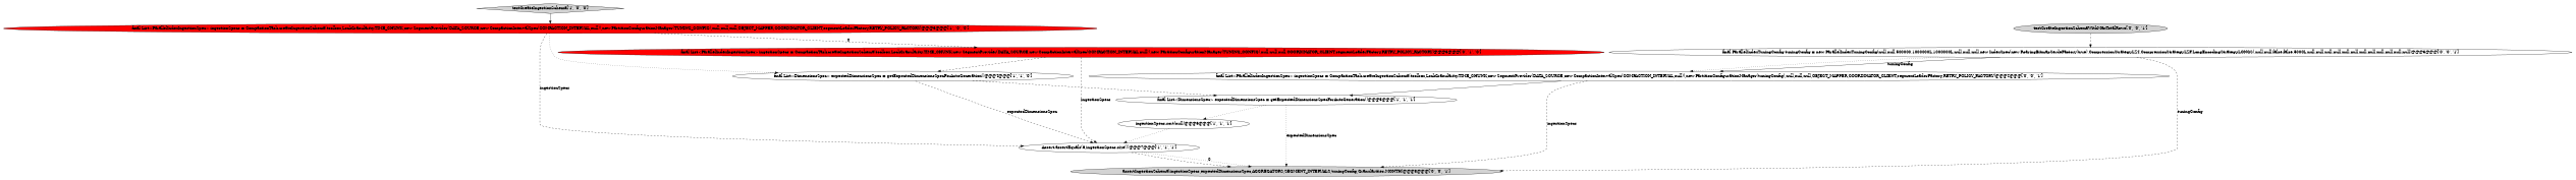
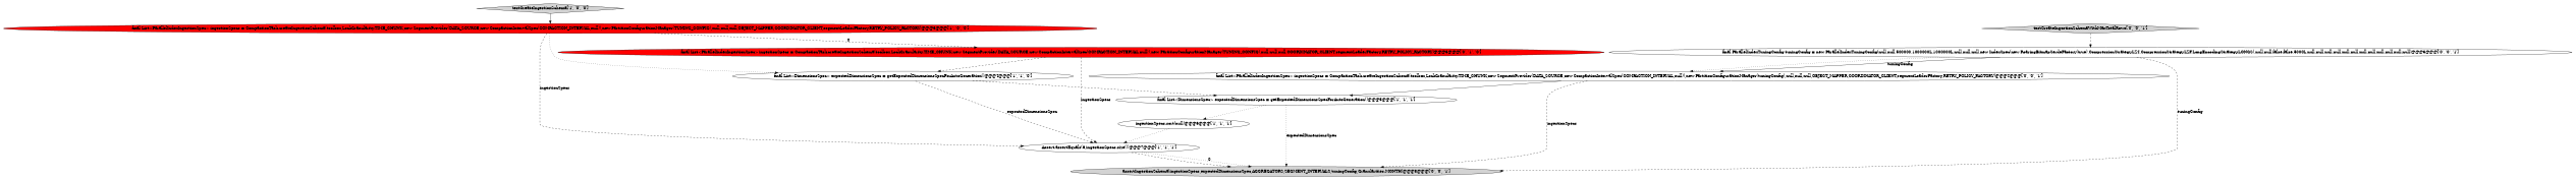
  digraph {
    node [fillcolor=white shape=ellipse style=filled]
    edge [style=dashed]
    n1 [fillcolor=red label="final List<ParallelIndexIngestionSpec> ingestionSpecs = CompactionTask.createIngestionSchema(toolbox,LockGranularity.TIME_CHUNK,new SegmentProvider(DATA_SOURCE,new CompactionIntervalSpec(COMPACTION_INTERVAL,null)),new PartitionConfigurationManager(TUNING_CONFIG),null,null,null,COORDINATOR_CLIENT,segmentLoaderFactory,RETRY_POLICY_FACTORY)@@@3@@@['0', '1', '0']"]
    n2 [label="final List<DimensionsSpec> expectedDimensionsSpec = getExpectedDimensionsSpecForAutoGeneration()@@@4@@@['1', '1', '0']"]
    n3 [label="Assert.assertEquals(6,ingestionSpecs.size())@@@7@@@['1', '1', '1']"]
    n4 [fillcolor=lightgray label="assertIngestionSchema(ingestionSpecs,expectedDimensionsSpec,AGGREGATORS,SEGMENT_INTERVALS,tuningConfig,Granularities.MONTH)@@@8@@@['0', '0', '1']"]
    n5 [label="final ParallelIndexTuningConfig tuningConfig = new ParallelIndexTuningConfig(null,null,500000,1000000L,1000000L,null,null,null,new IndexSpec(new RoaringBitmapSerdeFactory(true),CompressionStrategy.LZ4,CompressionStrategy.LZF,LongEncodingStrategy.LONGS),null,null,false,false,5000L,null,null,null,null,null,null,null,null,null,null,null,null)@@@3@@@['0', '0', '1']"]
    n6 [label="final List<ParallelIndexIngestionSpec> ingestionSpecs = CompactionTask.createIngestionSchema(toolbox,LockGranularity.TIME_CHUNK,new SegmentProvider(DATA_SOURCE,new CompactionIntervalSpec(COMPACTION_INTERVAL,null)),new PartitionConfigurationManager(tuningConfig),null,null,null,OBJECT_MAPPER,COORDINATOR_CLIENT,segmentLoaderFactory,RETRY_POLICY_FACTORY)@@@4@@@['0', '0', '1']"]
    n7 [label="final List<DimensionsSpec> expectedDimensionsSpec = getExpectedDimensionsSpecForAutoGeneration()@@@5@@@['1', '1', '1']"]
    n8 [fillcolor=red label="final List<ParallelIndexIngestionSpec> ingestionSpecs = CompactionTask.createIngestionSchema(toolbox,LockGranularity.TIME_CHUNK,new SegmentProvider(DATA_SOURCE,new CompactionIntervalSpec(COMPACTION_INTERVAL,null)),new PartitionConfigurationManager(TUNING_CONFIG),null,null,null,OBJECT_MAPPER,COORDINATOR_CLIENT,segmentLoaderFactory,RETRY_POLICY_FACTORY)@@@3@@@['1', '0', '0']"]
-   n9 [fillcolor=lightgray label="testCreateIngestionSchemaWithMaxTotalRows['0', '0', '1']"]
+   n9 [fillcolor=lightgray label="testCreateIngestionSchemaWithMaxTotalRows['0', '0', '1']" shape=diamond]
    n10 [label="ingestionSpecs.sort(null)@@@6@@@['1', '1', '1']"]
    n11 [fillcolor=lightgray label="testCreateIngestionSchema['1', '0', '0']" shape=diamond]
    n1 -> n2
    n1 -> n3 [label=ingestionSpecs]
    n2 -> n3 [label=expectedDimensionsSpec]
    n2 -> n7
    n3 -> n4 [label=0 style=dotted]
    n3 -> n4
    n5 -> n4 [label=tuningConfig]
    n5 -> n6 [label=tuningConfig style=solid]
    n5 -> n6 [style=dotted]
    n6 -> n4 [label=ingestionSpecs]
    n6 -> n7 [style=solid]
    n7 -> n4 [label=expectedDimensionsSpec style=dotted]
    n7 -> n10 [style=dotted]
    n8 -> n1 [label=0]
    n8 -> n2 [style=dotted]
    n8 -> n3 [label=ingestionSpecs]
    n9 -> n5
    n10 -> n3 [style=dotted]
    n11 -> n8 [style=solid]
  }
